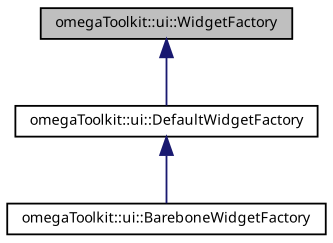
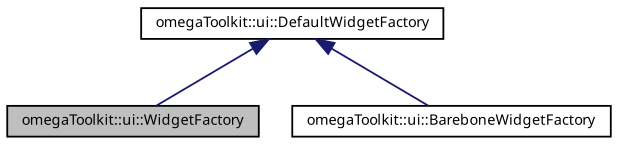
  digraph {
    node [color=black fontname="FreeSans.ttf" fontsize=8 shape=record]
    edge [color=midnightblue dir=back fontname="FreeSans.ttf" fontsize=8 labelfontname="FreeSans.ttf" labelfontsize=8 style=solid]
    n1 [fillcolor=grey75 fontcolor=black height=0.2 label="omegaToolkit::ui::WidgetFactory" style=filled width=0.4]
    n2 [height=0.2 label="omegaToolkit::ui::DefaultWidgetFactory" width=0.4]
    n3 [height=0.2 label="omegaToolkit::ui::BareboneWidgetFactory" width=0.4]
-   n1 -> n2
+   n2 -> n1
    n2 -> n3
  }
